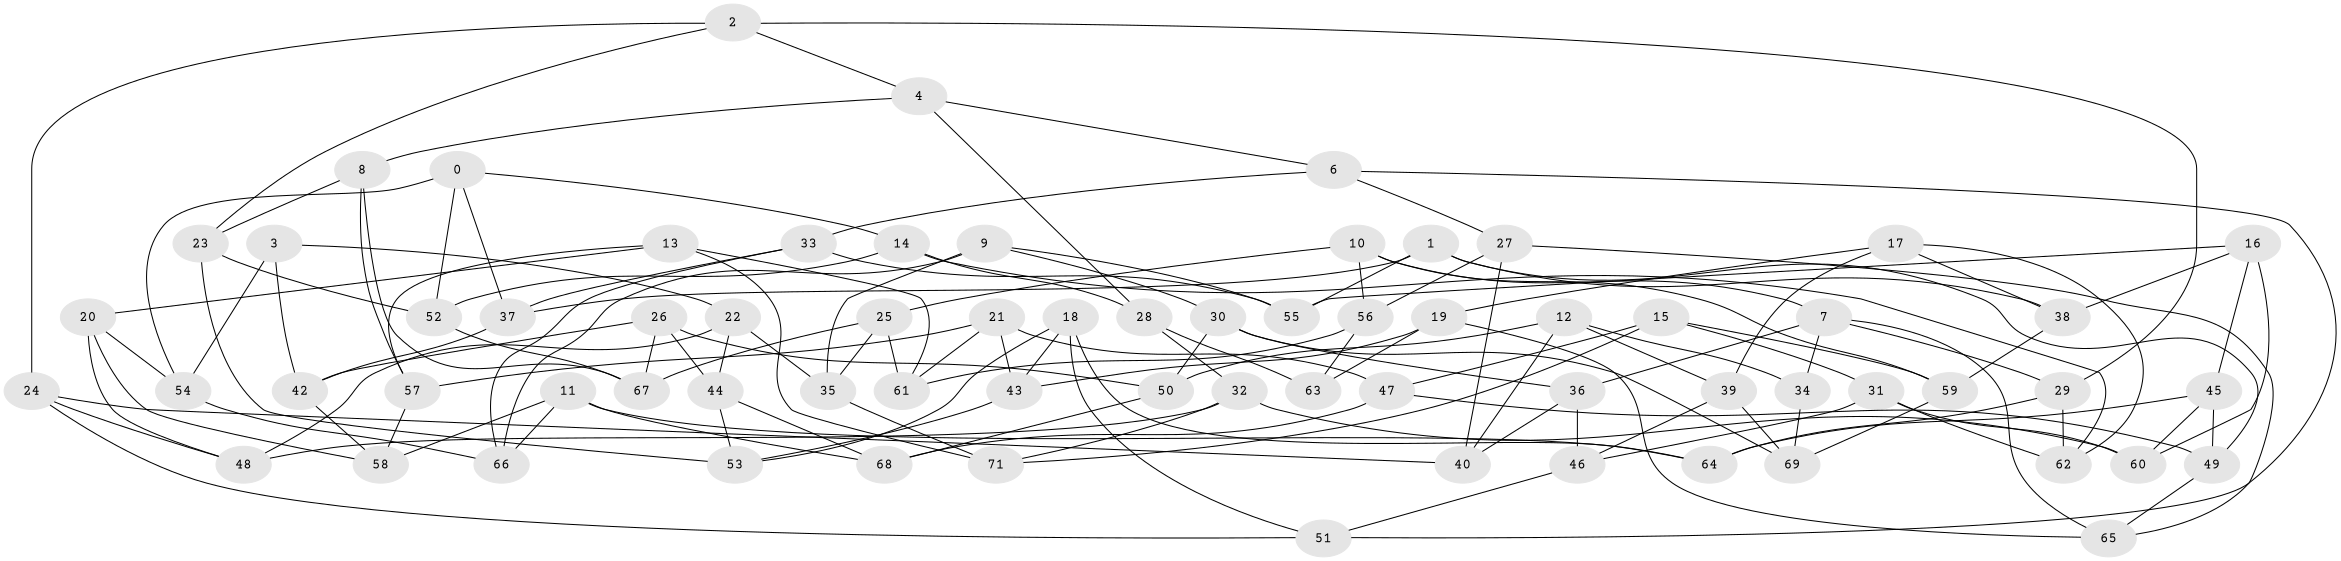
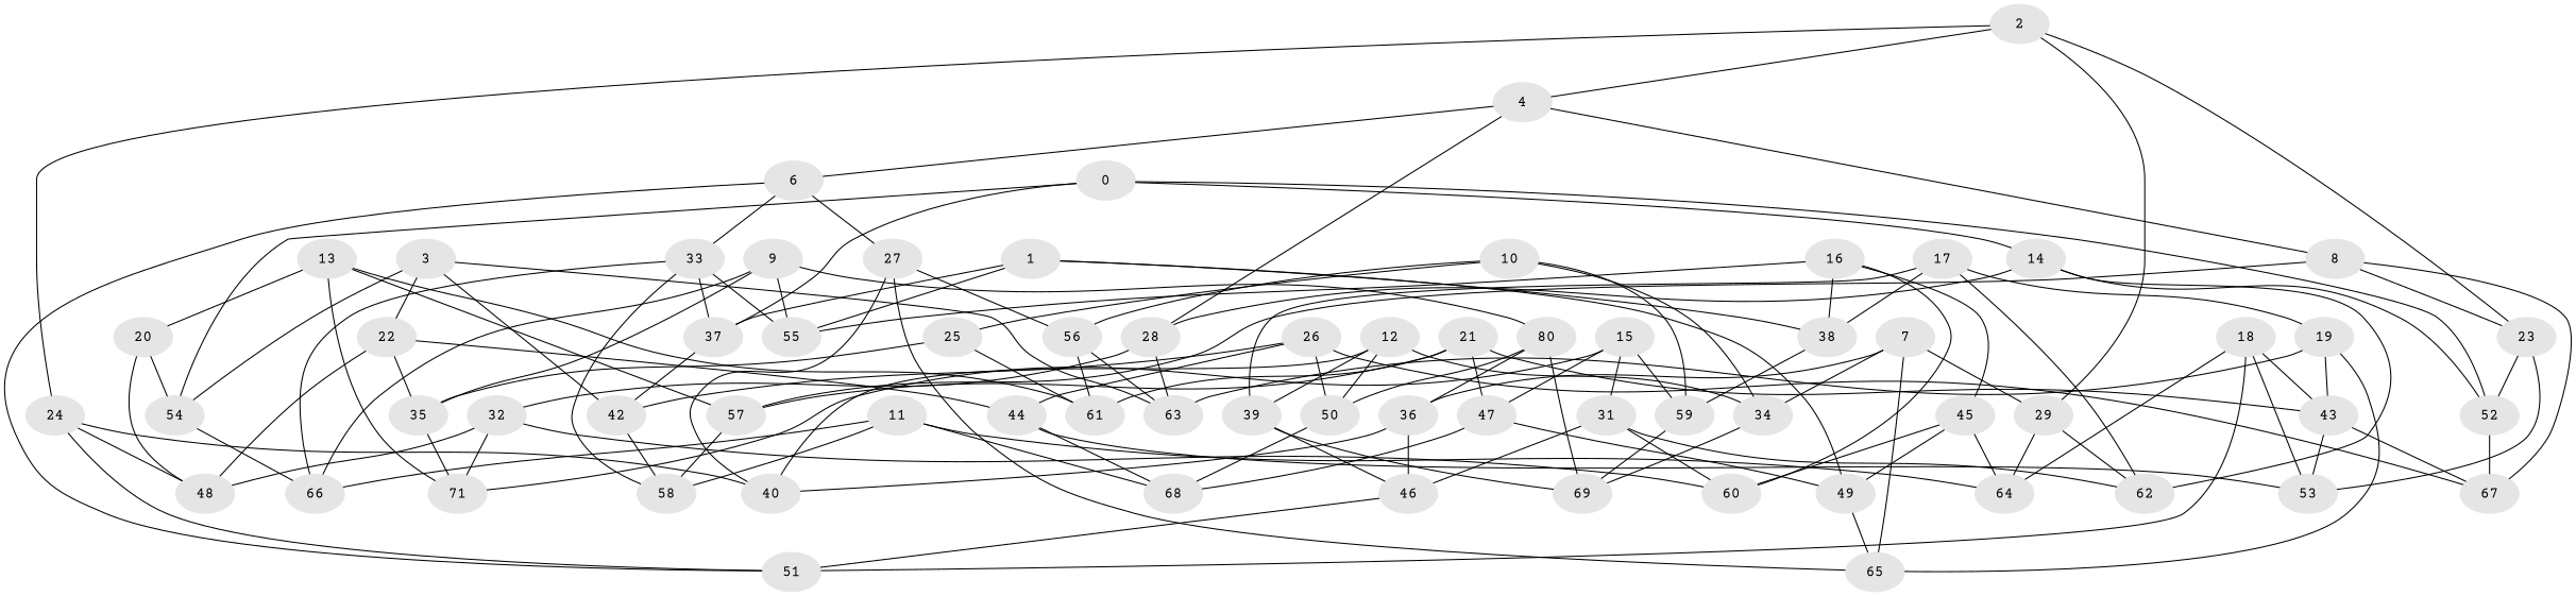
  graph {
    fontname="Courier Prime"
    node [color=gray90 fontname="Courier Prime" style=filled]
    edge [fontname="Courier Prime"]
    1
    37
    38
    49
    55
    42
    59
    65
    2
    4
    23
    24
    29
    6
    8
    28
    52
    53
    51
    40
    48
    64
    62
    3
    22
    54
    63
    35
    44
    58
    66
    27
    33
    57
    67
    32
    n37 [label=0]
    14
    56
    7
    34
    36
    69
    46
    9
-   30
+   30 [label=80]
    50
    n48 [label=71]
    10
    25
    61
    11
    68
    12
    39
    13
    20
    15
    31
    47
    60
    16
    45
    17
    19
    43
    18
    21
    26
    1 -- 37
    1 -- 38
    1 -- 49
    1 -- 55
    37 -- 42
    38 -- 59
    49 -- 65
    42 -- 58
    59 -- 69
    2 -- 4
    2 -- 23
    2 -- 24
    2 -- 29
    4 -- 6
    4 -- 8
    4 -- 28
    23 -- 52
    23 -- 53
    24 -- 51
    24 -- 40
    24 -- 48
    29 -- 64
    29 -- 62
    6 -- 51
    6 -- 27
    6 -- 33
    8 -- 23
    8 -- 57
    8 -- 67
    28 -- 63
    28 -- 32
    52 -- 67
    3 -- 42
    3 -- 22
    3 -- 54
+   3 -- 63
    22 -- 48
    22 -- 35
    22 -- 44
    54 -- 66
    35 -- n48
    44 -- 53
    44 -- 68
    27 -- 65
    27 -- 40
    27 -- 56
    33 -- 37
    33 -- 55
    33 -- 66
    57 -- 58
    32 -- 48
    32 -- n48
    32 -- 60
    n37 -- 37
    n37 -- 52
    n37 -- 54
    n37 -- 14
    14 -- 28
    14 -- 52
    14 -- 62
    56 -- 63
    56 -- 61
    7 -- 65
    7 -- 29
    7 -- 34
    7 -- 36
    34 -- 69
    36 -- 40
    36 -- 46
    46 -- 51
    9 -- 55
    9 -- 35
    9 -- 66
    9 -- 30
    30 -- 36
    30 -- 69
    30 -- 50
    50 -- 68
    10 -- 59
    10 -- 56
-   10 -- 7
+   10 -- 34
    10 -- 25
    25 -- 35
-   25 -- 67
+   43 -- 67
    25 -- 61
    11 -- 64
    11 -- 58
    11 -- 66
    11 -- 68
    12 -- 40
    12 -- 34
    12 -- 50
    12 -- 39
    39 -- 69
    39 -- 46
    13 -- 57
    13 -- n48
    13 -- 61
    13 -- 20
    20 -- 48
    20 -- 54
-   20 -- 58
+   33 -- 58
    15 -- 59
    15 -- n48
    15 -- 31
    15 -- 47
    31 -- 62
    31 -- 46
    31 -- 60
    47 -- 49
    47 -- 68
    16 -- 38
    16 -- 55
    16 -- 60
    16 -- 45
    45 -- 49
    45 -- 64
    45 -- 60
    17 -- 38
    17 -- 62
    17 -- 39
    17 -- 19
    19 -- 65
    19 -- 63
    19 -- 43
    43 -- 53
    18 -- 53
    18 -- 51
    18 -- 64
    18 -- 43
    21 -- 57
    21 -- 61
    21 -- 47
    21 -- 43
    26 -- 42
    26 -- 44
    26 -- 67
    26 -- 50
  }
